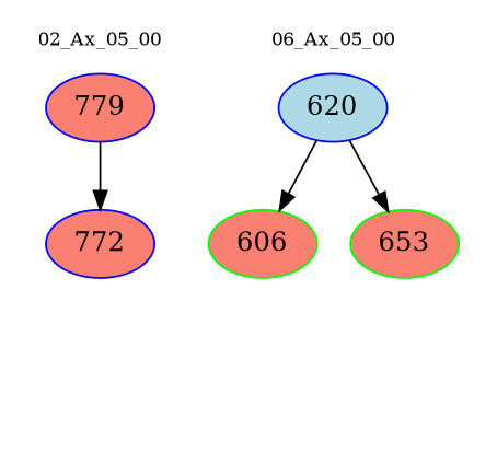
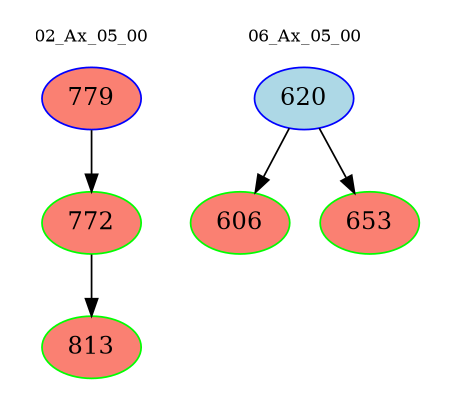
  digraph {
    node [color=green fillcolor=salmon style=filled]
    edge [color=black]
    n1 [color=blue label=779]
-   n2 [color=blue label=772]
+   n2 [label=772]
+   n3 [label=813]
    n4 [color=blue fillcolor=lightblue label=620]
    n5 [label=606]
    n6 [label=653]
    subgraph cluster_1 {
      color=white
      fontsize=10
      label="02_Ax_05_00"
      n1
      n2
+     n3
    }
    subgraph cluster_2 {
      color=white
      fontsize=10
      label="06_Ax_05_00"
      n4
      n5
      n6
    }
    n1 -> n2
+   n2 -> n3
    n4 -> n5
    n4 -> n6
  }
